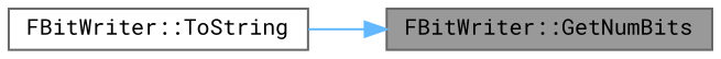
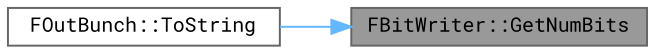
  digraph {
    rankdir=RL
    fontname="Roboto Mono"
    node [fontname="Roboto Mono" fontsize=10 shape=box style=filled]
    n1 [color=gray40 fillcolor=grey60 fontcolor=black height=0.2 label="FBitWriter::GetNumBits" width=0.4]
-   n2 [color=grey40 fillcolor=white height=0.2 label="FBitWriter::ToString" width=0.4]
+   n2 [color=grey40 fillcolor=white height=0.2 label="FOutBunch::ToString" width=0.4]
    n1 -> n2 [color=steelblue1 dir=back fontname="Roboto Mono" fontsize=10 labelfontname=Helvetica labelfontsize=10 style=solid]
  }
